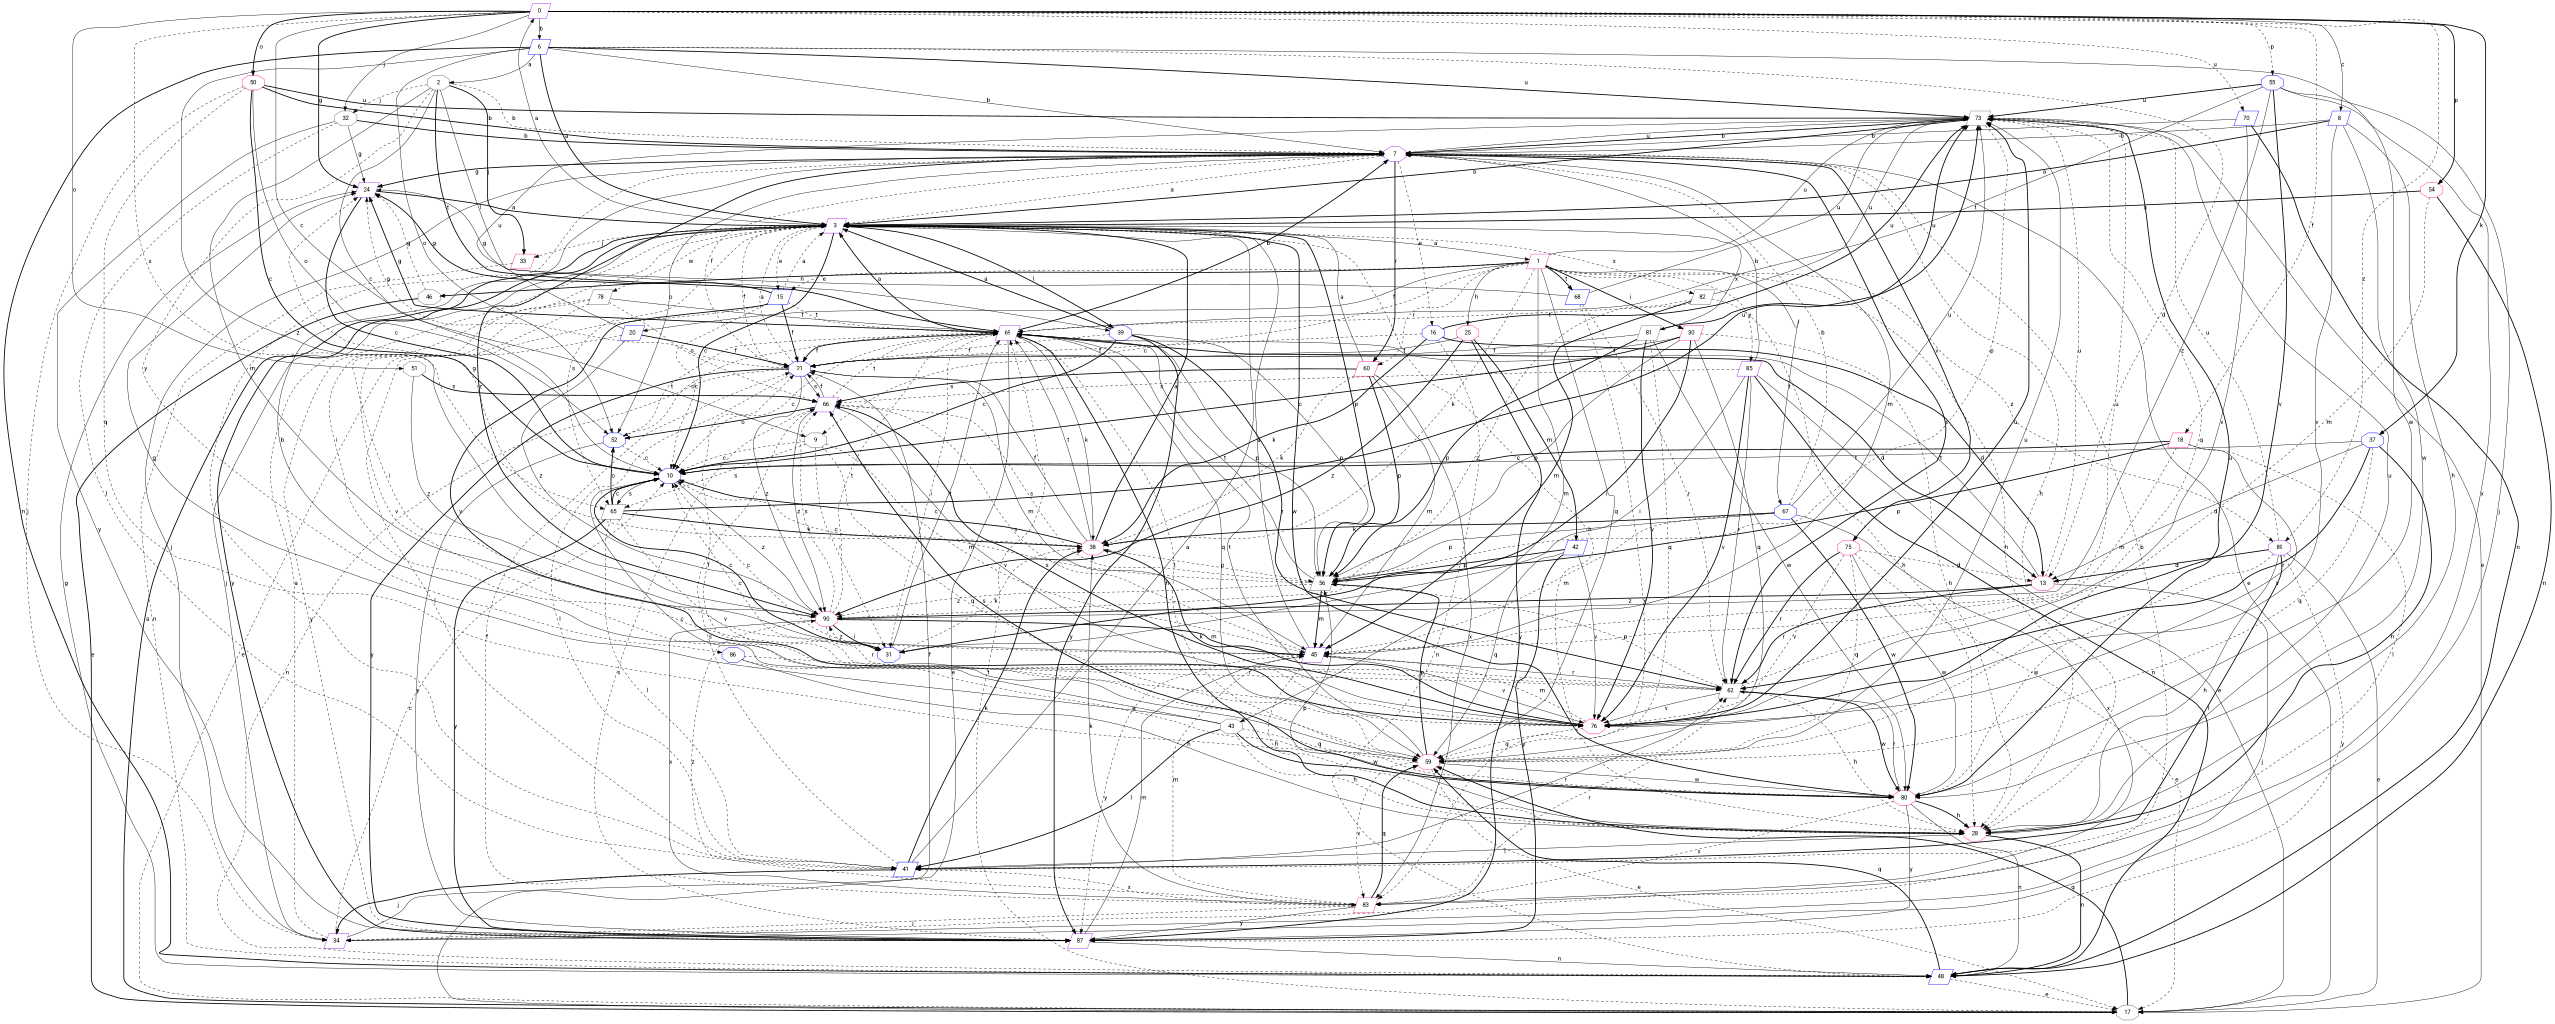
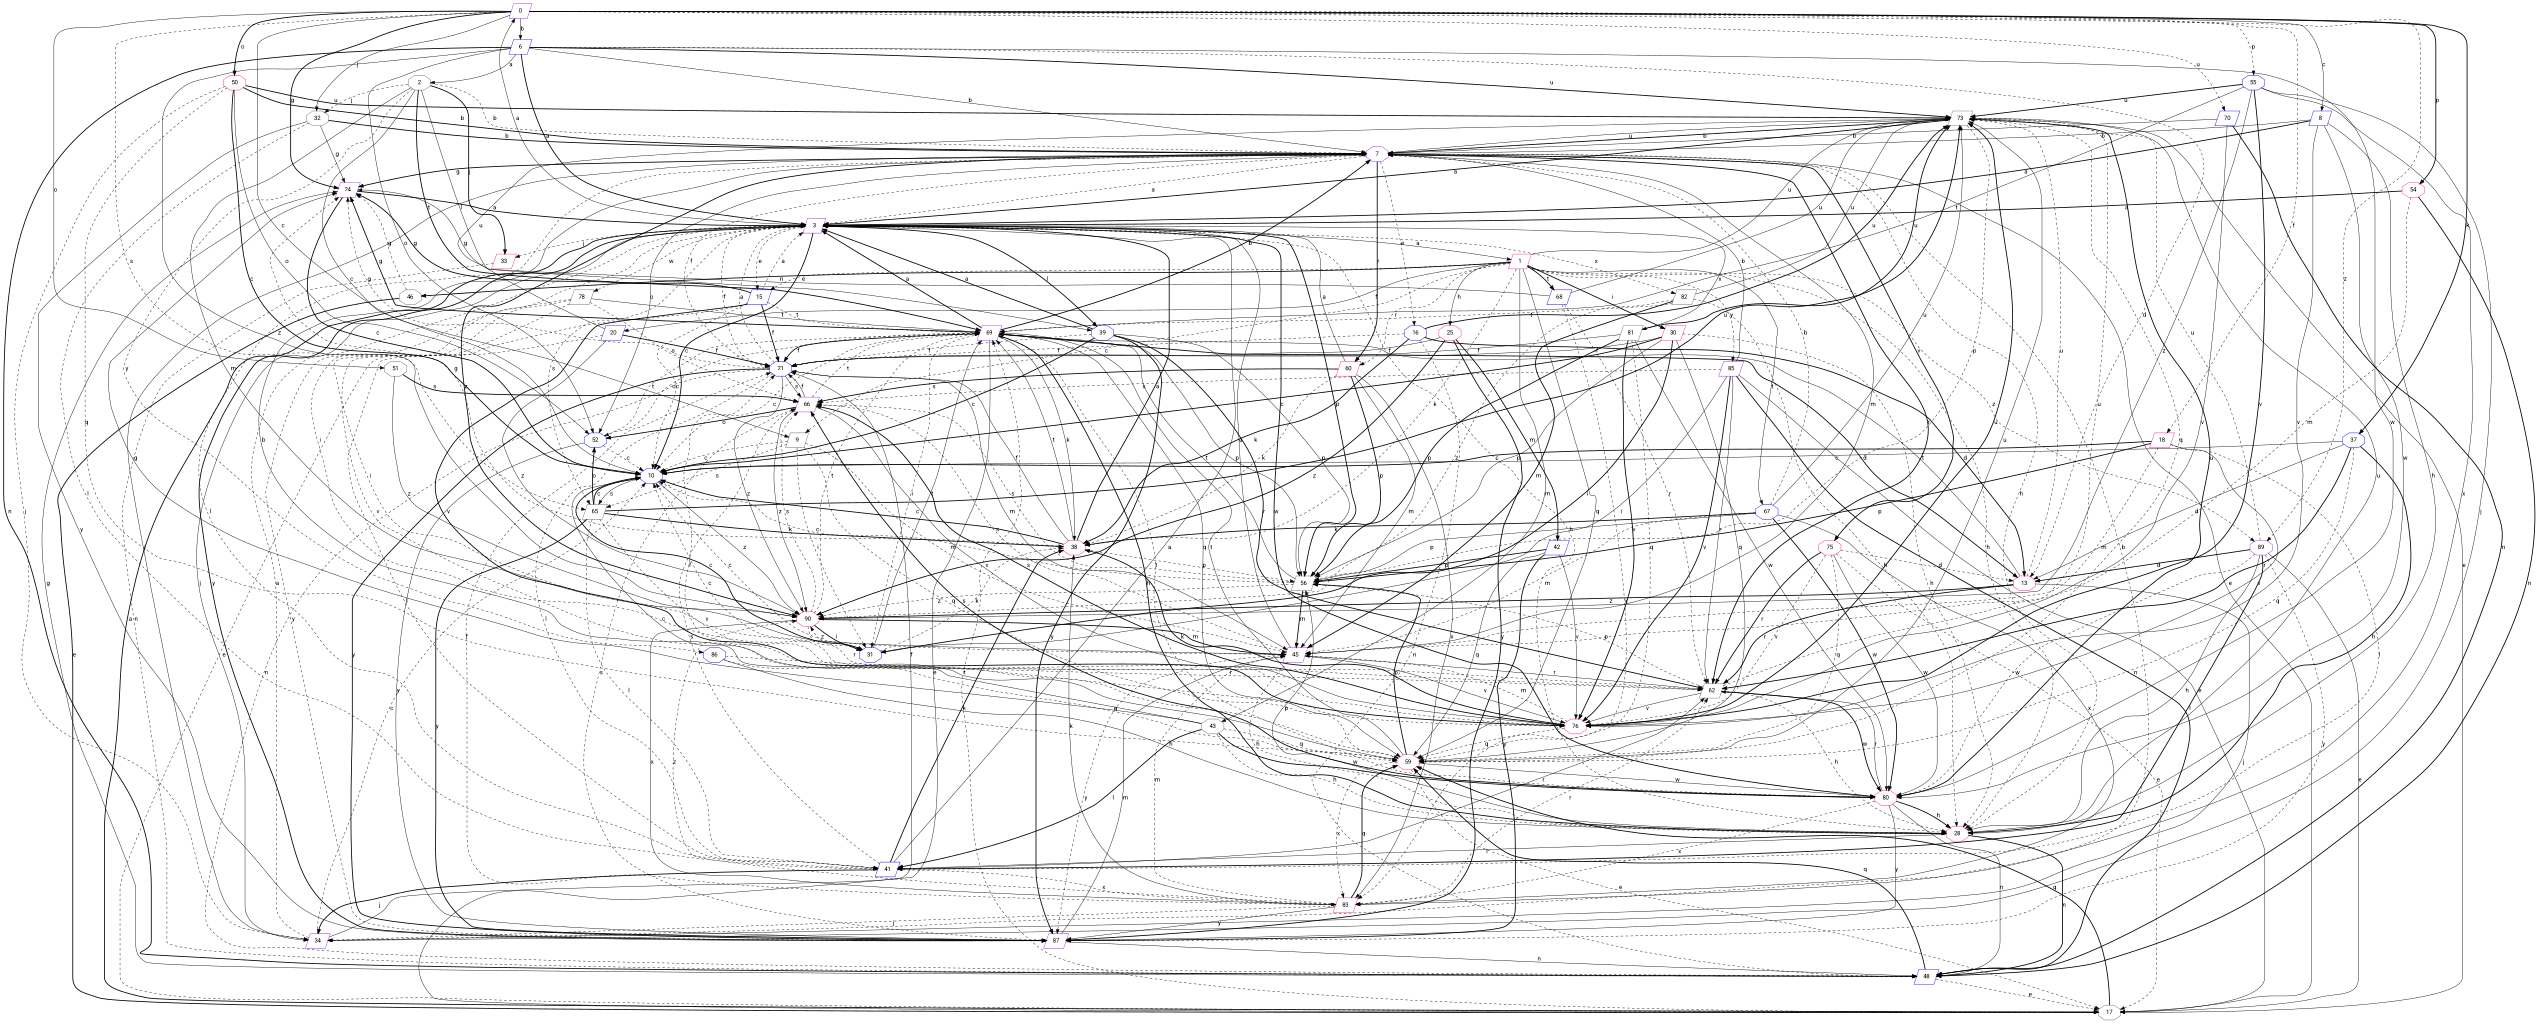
  strict digraph {
    fontname=Roboto
    node [color=blue fontname=Roboto shape=parallelogram]
    edge [fontname=Roboto style=dashed]
    0 [color=purple]
    6
    8
-   9 [color=gray40 shape=octagon]
+   9 [color=gray40]
    18 [color=deeppink]
    24 [color=purple]
    32 [color=gray40 shape=octagon]
    37 [shape=octagon]
    50 [color=deeppink shape=octagon]
    51 [color=gray40 shape=octagon]
    54 [color=deeppink shape=octagon]
    55 [shape=octagon]
    65 [color=gray40]
    70
    89 [color=purple shape=octagon]
    73 [color=gray40]
    2 [color=gray40 shape=octagon]
    7 [color=purple shape=octagon]
    3 [color=purple]
    80 [color=deeppink shape=octagon]
    13 [color=deeppink shape=octagon]
    48
    52 [shape=octagon]
    90 [color=deeppink shape=octagon]
    28 [color=deeppink shape=octagon]
    76 [color=deeppink shape=octagon]
    59 [color=deeppink shape=octagon]
    10 [shape=octagon]
    45 [color=purple]
    31 [shape=octagon]
    56 [color=gray40]
    41
    87 [color=purple]
    62 [color=gray40]
    34 [color=purple]
    66 [color=purple]
    69 [color=purple]
    83 [color=deeppink]
    38 [color=deeppink shape=octagon]
    17 [color=gray40 shape=octagon]
    1 [color=deeppink]
    15
    20
    25 [color=deeppink shape=octagon]
    30 [color=deeppink]
    43 [color=gray40 shape=octagon]
    46 [color=gray40 shape=octagon]
    60 [color=deeppink]
    67 [shape=octagon]
    68
    85 [color=purple]
    21 [shape=octagon]
    42
    33 [color=deeppink]
    39 [shape=octagon]
    86 [shape=octagon]
    16 [shape=octagon]
    75 [color=deeppink shape=octagon]
    78 [color=gray40]
    81 [color=gray40]
    82 [color=gray40]
    0 -> 6 [label=b style=solid]
    0 -> 8 [label=c style=solid]
    0 -> 9 [label=c style=solid]
    0 -> 18 [label=f]
    0 -> 24 [label=g style=bold]
    0 -> 32 [label=j style=solid]
    0 -> 37 [label=k style=bold]
    0 -> 50 [label=o style=bold]
    0 -> 51 [label=o style=solid]
    0 -> 54 [label=p style=bold]
    0 -> 55 [label=p]
    0 -> 65 [label=s]
    0 -> 70 [label=u]
    0 -> 89 [label=z]
    6 -> 73 [label=u style=bold]
    6 -> 2 [label=a style=solid]
    6 -> 7 [label=b style=solid]
    6 -> 3 [label=a style=bold]
    6 -> 80 [label=w style=solid]
    6 -> 13 [label=d]
    6 -> 48 [label=n style=bold]
    6 -> 52 [label=o style=solid]
    6 -> 90 [label=z style=solid]
    8 -> 7 [label=b style=solid]
    8 -> 3 [label=a style=bold]
    8 -> 80 [label=w style=solid]
    8 -> 28 [label=h style=solid]
    8 -> 76 [label=v style=solid]
    9 -> 65 [label=s]
    9 -> 59 [label=q]
    9 -> 10 [label=c]
    9 -> 45 [label=m]
    9 -> 31 [label=i]
    18 -> 76 [label=v style=solid]
    18 -> 10 [label=c style=bold]
    18 -> 45 [label=m]
    18 -> 56 [label=p style=bold]
    18 -> 41 [label=l]
    24 -> 3 [label=a style=bold]
    24 -> 10 [label=c style=bold]
    32 -> 24 [label=g style=solid]
    32 -> 7 [label=b style=bold]
    32 -> 41 [label=l]
    32 -> 87 [label=y style=solid]
    37 -> 13 [label=d style=solid]
    37 -> 28 [label=h style=bold]
    37 -> 59 [label=q]
-   37 -> 10 [label=t style=solid]
+   37 -> 10 [label=c style=solid]
    37 -> 62 [label=r style=bold]
    50 -> 73 [label=u style=bold]
    50 -> 7 [label=b style=bold]
    50 -> 52 [label=o style=solid]
    50 -> 59 [label=q]
    50 -> 10 [label=c style=bold]
    50 -> 34 [label=j]
    51 -> 90 [label=z style=solid]
    51 -> 66 [label=s style=bold]
    54 -> 3 [label=a style=bold]
    54 -> 48 [label=n style=bold]
    54 -> 45 [label=m]
    55 -> 73 [label=u style=bold]
    55 -> 90 [label=z style=solid]
    55 -> 76 [label=v style=bold]
    55 -> 34 [label=j style=solid]
    55 -> 69 [label=t style=solid]
    55 -> 83 [label=x style=solid]
    65 -> 73 [label=u style=bold]
    65 -> 52 [label=o style=bold]
    65 -> 76 [label=v]
    65 -> 10 [label=c style=bold]
    65 -> 41 [label=l]
    65 -> 87 [label=y style=bold]
    65 -> 38 [label=k style=bold]
    70 -> 7 [label=b style=solid]
    70 -> 48 [label=n style=bold]
    70 -> 76 [label=v style=solid]
    89 -> 73 [label=u]
    89 -> 80 [label=w]
    89 -> 13 [label=d style=bold]
    89 -> 28 [label=h style=solid]
    89 -> 41 [label=l style=bold]
    89 -> 87 [label=y]
    89 -> 17 [label=e style=solid]
    73 -> 7 [label=b style=bold]
    73 -> 3 [label=a style=bold]
    73 -> 59 [label=q]
    73 -> 56 [label=p]
    73 -> 17 [label=e style=solid]
    2 -> 32 [label=j]
    2 -> 7 [label=b]
    2 -> 10 [label=c style=solid]
    2 -> 45 [label=m style=solid]
    2 -> 69 [label=t style=bold]
    2 -> 33 [label=j style=bold]
    2 -> 39 [label=l style=solid]
    2 -> 86 [label=y]
    7 -> 24 [label=g style=bold]
    7 -> 73 [label=u style=solid]
    7 -> 3 [label=a]
    7 -> 52 [label=o style=solid]
    7 -> 90 [label=z style=bold]
    7 -> 28 [label=h]
    7 -> 45 [label=m style=solid]
    7 -> 41 [label=l]
    7 -> 62 [label=r style=bold]
    7 -> 34 [label=j style=solid]
    7 -> 17 [label=e style=solid]
    7 -> 60 [label=r style=bold]
    7 -> 21 [label=f]
    7 -> 16 [label=e]
    7 -> 75 [label=v style=bold]
    3 -> 0 [label=a style=solid]
    3 -> 65 [label=s]
    3 -> 80 [label=w style=bold]
    3 -> 28 [label=h]
    3 -> 10 [label=c style=bold]
    3 -> 31 [label=i]
    3 -> 56 [label=p style=bold]
    3 -> 87 [label=y style=bold]
    3 -> 34 [label=j style=solid]
    3 -> 1 [label=a style=solid]
    3 -> 15 [label=e]
    3 -> 21 [label=f]
    3 -> 33 [label=j]
    3 -> 39 [label=l style=bold]
    3 -> 78 [label=w]
    3 -> 81 [label=x style=solid]
    3 -> 82 [label=x]
    80 -> 73 [label=u style=bold]
    80 -> 48 [label=n style=solid]
    80 -> 28 [label=h style=bold]
    80 -> 87 [label=y style=solid]
    80 -> 62 [label=r style=solid]
    80 -> 66 [label=s style=bold]
    80 -> 69 [label=t]
    80 -> 83 [label=x]
    13 -> 73 [label=u]
    13 -> 90 [label=z style=bold]
    13 -> 62 [label=r style=bold]
    13 -> 34 [label=j style=solid]
    13 -> 69 [label=t style=solid]
    48 -> 24 [label=g style=solid]
    48 -> 59 [label=q style=bold]
    48 -> 17 [label=e]
    52 -> 10 [label=c]
    52 -> 87 [label=y style=solid]
    52 -> 69 [label=t]
    90 -> 45 [label=m style=bold]
    90 -> 31 [label=i style=bold]
    90 -> 62 [label=r]
    90 -> 66 [label=s]
    90 -> 69 [label=t]
    90 -> 83 [label=x style=solid]
    28 -> 73 [label=u style=solid]
    28 -> 48 [label=n style=bold]
    28 -> 56 [label=p style=solid]
    28 -> 41 [label=l style=solid]
    76 -> 73 [label=u style=bold]
    76 -> 59 [label=q]
    76 -> 45 [label=m]
    76 -> 66 [label=s style=bold]
    76 -> 38 [label=k style=bold]
    59 -> 73 [label=u style=solid]
    59 -> 80 [label=w style=solid]
    59 -> 10 [label=c style=solid]
    59 -> 56 [label=p style=bold]
    59 -> 69 [label=t style=solid]
    59 -> 83 [label=x]
    59 -> 17 [label=e]
    59 -> 21 [label=f]
    10 -> 65 [label=s style=solid]
    10 -> 90 [label=z style=solid]
    45 -> 3 [label=a style=solid]
    45 -> 28 [label=h]
    45 -> 76 [label=v style=solid]
    45 -> 10 [label=c]
    45 -> 87 [label=y]
    45 -> 62 [label=r style=solid]
    45 -> 66 [label=s]
    31 -> 90 [label=z]
    31 -> 10 [label=c style=bold]
    31 -> 69 [label=t style=solid]
    31 -> 38 [label=k]
    56 -> 90 [label=z]
    56 -> 10 [label=c]
    56 -> 45 [label=m style=bold]
    56 -> 66 [label=s]
    56 -> 69 [label=t style=solid]
    41 -> 3 [label=a style=solid]
    41 -> 62 [label=r style=solid]
    41 -> 34 [label=j style=bold]
    41 -> 66 [label=s]
    41 -> 83 [label=x]
    41 -> 38 [label=k style=bold]
    87 -> 48 [label=n style=solid]
    87 -> 45 [label=m style=solid]
    87 -> 66 [label=s]
    62 -> 73 [label=u]
    62 -> 80 [label=w style=bold]
    62 -> 28 [label=h]
    62 -> 76 [label=v style=solid]
    62 -> 10 [label=c]
    62 -> 56 [label=p]
    34 -> 7 [label=b]
    34 -> 3 [label=a]
    34 -> 10 [label=c]
    34 -> 21 [label=f style=solid]
    66 -> 52 [label=o style=bold]
    66 -> 90 [label=z style=solid]
    66 -> 76 [label=v style=solid]
    66 -> 69 [label=t]
    66 -> 21 [label=f style=solid]
    69 -> 24 [label=g style=bold]
    69 -> 7 [label=b style=bold]
    69 -> 3 [label=a style=bold]
    69 -> 13 [label=d style=bold]
    69 -> 52 [label=o]
    69 -> 28 [label=h style=bold]
    69 -> 59 [label=q style=solid]
    69 -> 10 [label=c]
    69 -> 31 [label=i]
    69 -> 56 [label=p style=solid]
    69 -> 38 [label=k style=solid]
    69 -> 17 [label=e style=solid]
    69 -> 21 [label=f style=bold]
    83 -> 90 [label=z]
    83 -> 59 [label=q style=bold]
    83 -> 45 [label=m]
    83 -> 87 [label=y style=solid]
    83 -> 62 [label=r]
    83 -> 34 [label=j]
    83 -> 38 [label=k style=solid]
    83 -> 21 [label=f]
    38 -> 24 [label=g]
    38 -> 3 [label=a style=bold]
    38 -> 10 [label=c style=bold]
    38 -> 56 [label=p]
    38 -> 69 [label=t style=solid]
    38 -> 21 [label=f style=solid]
    17 -> 3 [label=a style=bold]
    17 -> 59 [label=q style=bold]
    17 -> 69 [label=t]
    1 -> 9 [label=c]
    1 -> 89 [label=z]
    1 -> 73 [label=u style=solid]
    1 -> 28 [label=h]
    1 -> 59 [label=q style=solid]
    1 -> 38 [label=k]
    1 -> 15 [label=e]
    1 -> 20 [label=f style=solid]
    1 -> 25 [label=h style=solid]
    1 -> 30 [label=i style=bold]
    1 -> 43 [label=m style=solid]
    1 -> 46 [label=n style=bold]
    1 -> 60 [label=r]
    1 -> 67 [label=t style=solid]
    1 -> 68 [label=t style=bold]
    1 -> 85 [label=y]
    15 -> 24 [label=g style=bold]
    15 -> 3 [label=a]
    15 -> 76 [label=v style=bold]
    15 -> 10 [label=c]
    15 -> 69 [label=t]
    15 -> 17 [label=e]
    15 -> 21 [label=f style=bold]
    20 -> 73 [label=u style=solid]
    20 -> 90 [label=z style=solid]
    20 -> 41 [label=l]
    20 -> 21 [label=f style=bold]
    25 -> 90 [label=z style=bold]
    25 -> 87 [label=y style=bold]
    25 -> 21 [label=f style=solid]
    25 -> 42 [label=m style=bold]
    30 -> 28 [label=h]
    30 -> 59 [label=q style=solid]
    30 -> 10 [label=c style=bold]
    30 -> 31 [label=i style=bold]
    30 -> 56 [label=p style=solid]
    30 -> 21 [label=f style=solid]
    43 -> 24 [label=g style=solid]
    43 -> 7 [label=b style=solid]
    43 -> 80 [label=w style=bold]
    43 -> 28 [label=h]
    43 -> 59 [label=q]
    43 -> 41 [label=l style=bold]
    46 -> 24 [label=g]
    46 -> 17 [label=e style=bold]
    60 -> 3 [label=a style=solid]
    60 -> 45 [label=m style=solid]
    60 -> 56 [label=p style=bold]
    60 -> 66 [label=s style=bold]
    60 -> 83 [label=x style=solid]
    60 -> 38 [label=k]
    67 -> 73 [label=u style=solid]
    67 -> 7 [label=b]
    67 -> 80 [label=w style=bold]
    67 -> 45 [label=m]
    67 -> 56 [label=p style=solid]
    67 -> 83 [label=x style=solid]
    67 -> 38 [label=k style=bold]
    68 -> 24 [label=g style=solid]
    68 -> 73 [label=u style=solid]
    68 -> 62 [label=r]
    68 -> 83 [label=x]
    85 -> 7 [label=b style=solid]
    85 -> 48 [label=n style=bold]
    85 -> 76 [label=v style=bold]
    85 -> 31 [label=i style=solid]
    85 -> 62 [label=r style=solid]
    85 -> 66 [label=s]
    85 -> 17 [label=e style=solid]
    21 -> 24 [label=g]
    21 -> 3 [label=a]
    21 -> 48 [label=n]
    21 -> 90 [label=z style=solid]
    21 -> 45 [label=m style=solid]
    21 -> 41 [label=l]
    21 -> 87 [label=y style=bold]
    21 -> 66 [label=s style=solid]
    42 -> 76 [label=v style=solid]
    42 -> 59 [label=q style=solid]
    42 -> 56 [label=p style=bold]
    42 -> 87 [label=y style=bold]
    33 -> 48 [label=n]
    39 -> 3 [label=a style=bold]
    39 -> 10 [label=c style=bold]
    39 -> 56 [label=p style=solid]
    39 -> 87 [label=y style=bold]
    39 -> 62 [label=r style=bold]
    39 -> 21 [label=f]
    86 -> 28 [label=h style=solid]
    86 -> 59 [label=q]
    86 -> 62 [label=r]
    16 -> 73 [label=u style=bold]
    16 -> 13 [label=d style=bold]
    16 -> 48 [label=n]
    16 -> 38 [label=k style=bold]
    16 -> 21 [label=f]
    75 -> 80 [label=w style=solid]
    75 -> 13 [label=d]
    75 -> 76 [label=v]
    75 -> 59 [label=q]
    75 -> 62 [label=r style=bold]
    75 -> 17 [label=e]
    78 -> 76 [label=v]
    78 -> 31 [label=i]
    78 -> 87 [label=y]
    78 -> 66 [label=s]
    78 -> 69 [label=t style=solid]
    81 -> 73 [label=u style=bold]
    81 -> 80 [label=w style=solid]
    81 -> 76 [label=v style=bold]
    81 -> 59 [label=q]
    81 -> 56 [label=p style=bold]
    81 -> 21 [label=f style=solid]
    82 -> 73 [label=u style=solid]
    82 -> 90 [label=z]
    82 -> 28 [label=h]
    82 -> 45 [label=m style=bold]
    82 -> 69 [label=t]
  }
